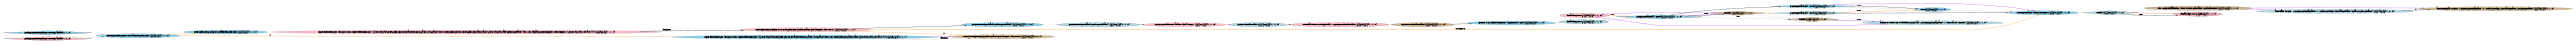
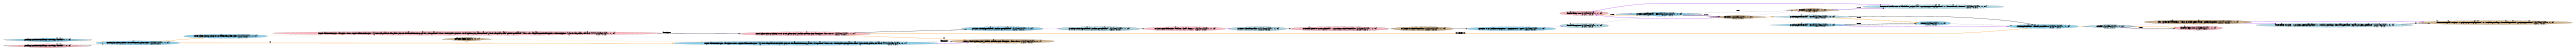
  digraph {
    rankdir=LR
    node [color=black fillcolor=skyblue shape=ellipse style=filled]
    edge [color=black style=bold]
    n1 [fillcolor=lightpink label="Thread.sleep(1000)@@@34@@@['1', '1', '0']"]
    n2 [label="project2.getLastBuild() == null@@@27@@@['1', '1', '0']" shape=diamond]
    n3 [fillcolor=tan label="!e.isAlive()@@@28@@@['1', '1', '0']" shape=diamond]
    n4 [fillcolor=tan label="e.isIdle()@@@31@@@['1', '1', '0']" shape=diamond]
    n5 [color=gray40 label="project2.getLastBuild() != null@@@36@@@['0', '1', '0']" shape=diamond]
    n6 [fillcolor=tan label="List<Queue.BuildableItem> items = Queue.getInstance().getPendingItems()@@@41@@@['1', '1', '0']"]
    n7 [color=gray40 fillcolor=lightblue label="assertFalse(\"Project \" + project2.getDisplayName() + \" stuck in pendings\",item.task.getName().equals(project2.getName()))@@@43@@@['1', '0', '0']"]
    n8 [color=gray40 fillcolor=tan label="assertNotEquals(\"Project \" + project2.getDisplayName() + \" stuck in pendings\",item.task.getName(),project2.getName())@@@43@@@['0', '1', '0']"]
+   n9 [fillcolor=tan label="createBrokenProject['0', '0', '1']" shape=diamond]
    n10 [color=gray40 label="TopLevelItemDescriptor descriptor = new TopLevelItemDescriptor(){@Override public FreeStyleProject newInstance(ItemGroup parent,String name){return new FreeStyleProject(parent,name){@Override public void save(){}}}}@@@3@@@['0', '0', '1']"]
    n11 [color=gray40 fillcolor=tan label="return (FreeStyleProject)j.jenkins.createProject(descriptor,\"throw-error\")@@@13@@@['0', '0', '1']"]
    n12 [fillcolor=lightpink label="QueueTaskFuture<FreeStyleBuild> v = project2.scheduleBuild2(0)@@@23@@@['1', '1', '0']"]
    n13 [fillcolor=tan label="projectError.scheduleBuild2(0)@@@24@@@['1', '1', '0']"]
    n14 [color=gray40 label="Executor e = r.jenkins.toComputer().getExecutors().get(0)@@@25@@@['1', '1', '0']"]
    n15 [color=gray40 fillcolor=lightblue label="project2.getLastBuild() != null@@@36@@@['1', '0', '0']" shape=diamond]
    n16 [color=gray40 fillcolor=lightblue label="assertTrue(\"Node went to idle before project had\" + project2.getDisplayName() + \" been started\",v.isDone())@@@32@@@['1', '1', '0']"]
    n17 [color=gray40 label="Queue.getInstance().cancel(projectError)@@@37@@@['1', '1', '0']"]
    n18 [color=gray40 label="return@@@36@@@['1', '1', '0']"]
    n19 [fillcolor=lightblue label="Thread.sleep(2000)@@@26@@@['1', '1', '0']"]
    n20 [label="project1.setAssignedLabel(r.jenkins.getSelfLabel())@@@19@@@['1', '1', '0']"]
    n21 [fillcolor=lightblue label="project2.setAssignedLabel(r.jenkins.getSelfLabel())@@@20@@@['1', '1', '0']"]
    n22 [color=gray40 fillcolor=lightpink label="project1.getBuildersList().add(new Shell(\"sleep 2\"))@@@21@@@['1', '1', '0']"]
    n23 [color=gray40 fillcolor=lightpink label="FreeStyleProject projectError = (FreeStyleProject)r.jenkins.createProject(descriptor,\"throw-error\")@@@18@@@['1', '1', '0']"]
    n24 [fillcolor=lightblue label="!e.isIdle()@@@38@@@['1', '1', '0']" shape=diamond]
    n25 [fillcolor=lightblue label="project1.scheduleBuild2(0)@@@22@@@['1', '1', '0']"]
    n26 [label="pendingsConsistenceAfterErrorDuringMaintain['0', '1', '0']" shape=diamond]
    n27 [color=gray40 label="FreeStyleProject project1 = r.createFreeStyleProject()@@@3@@@['1', '1', '0']"]
    n28 [color=gray40 label="FreeStyleProject project2 = r.createFreeStyleProject()@@@4@@@['1', '1', '0']"]
    n29 [fillcolor=lightpink label="Thread.sleep(1000)@@@39@@@['1', '1', '0']"]
    n30 [color=gray40 fillcolor=lightpink label="TopLevelItemDescriptor descriptor = new TopLevelItemDescriptor(){@Override public FreeStyleProject newInstance(ItemGroup parent,String name){return (FreeStyleProject)new FreeStyleProject(parent,name){@Override public Label getAssignedLabel(){throw new IllegalArgumentException(\"Test exception\")}@Override public void save(){}}}}@@@5@@@['1', '1', '0']"]
    n31 [fillcolor=lightpink label="pendingsConsistenceAfterErrorDuringMaintain['1', '0', '0']" shape=diamond]
    n1 -> n2 [color=purple style=dashed]
    n2 -> n1 [color=darkorange label=true]
    n2 -> n3 [color=purple label=true]
    n2 -> n3
    n2 -> n4 [label=true style=dashed]
-   n2 -> n5
    n3 -> n1 [color=purple]
    n3 -> n4 [color=purple style=dashed]
    n3 -> n5 [color=darkorange style=dashed]
    n3 -> n15 [color=darkorange]
    n4 -> n16 [color=purple label=true]
    n4 -> n16 [style=dashed]
    n5 -> n17 [color=purple]
    n5 -> n18 [style=dashed]
    n5 -> n18 [label=true]
    n6 -> n7 [color=purple]
    n6 -> n8 [color=purple]
    n7 -> n8 [label=0]
+   n9 -> n10 [color=darkorange style=dashed]
    n10 -> n11 [color=purple]
    n10 -> n11 [label=descriptor style=dashed]
    n12 -> n13 [style=dashed]
    n13 -> n14
    n14 -> n19 [color=purple style=dashed]
    n15 -> n17
    n15 -> n18 [color=darkorange label=true style=dashed]
    n15 -> n18 [color=darkorange]
    n16 -> n1 [color=purple]
    n17 -> n24 [color=darkorange style=dashed]
    n18 -> n17 [style=dashed]
    n19 -> n2 [style=dashed]
    n20 -> n21 [color=purple style=dashed]
    n21 -> n22
    n22 -> n25 [color=purple]
    n23 -> n11 [color=darkorange label=0]
    n23 -> n17 [color=darkorange label=projectError]
    n23 -> n20
    n24 -> n6 [color=purple style=dashed]
    n24 -> n29 [color=darkorange]
    n24 -> n29 [label=true]
    n25 -> n12
    n26 -> n27 [color=darkorange style=dashed]
    n27 -> n10 [color=darkorange label=0]
    n27 -> n28 [color=darkorange]
    n28 -> n30 [color=darkorange style=dashed]
    n29 -> n24 [color=purple style=dashed]
    n30 -> n23 [color=purple label=descriptor style=dashed]
    n30 -> n23
    n31 -> n27 [style=dashed]
  }
